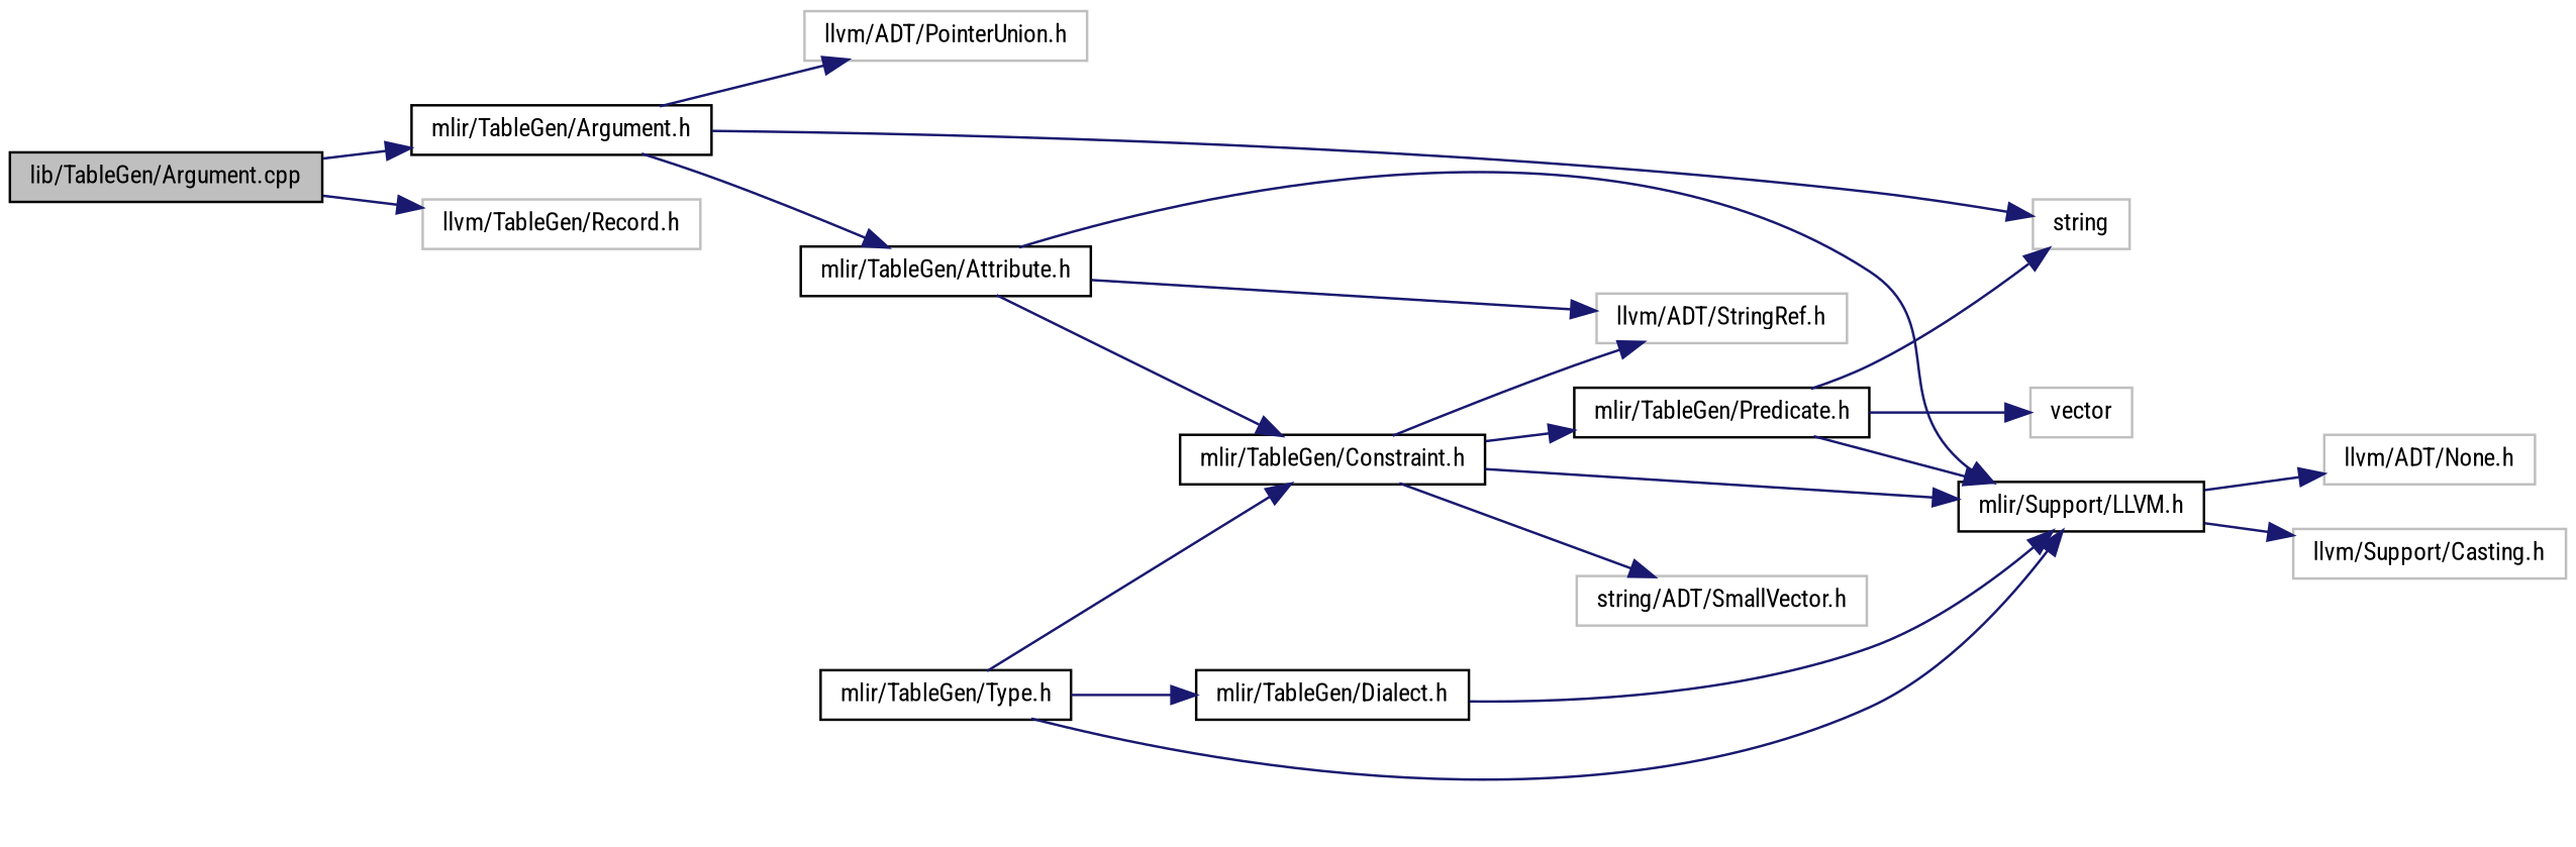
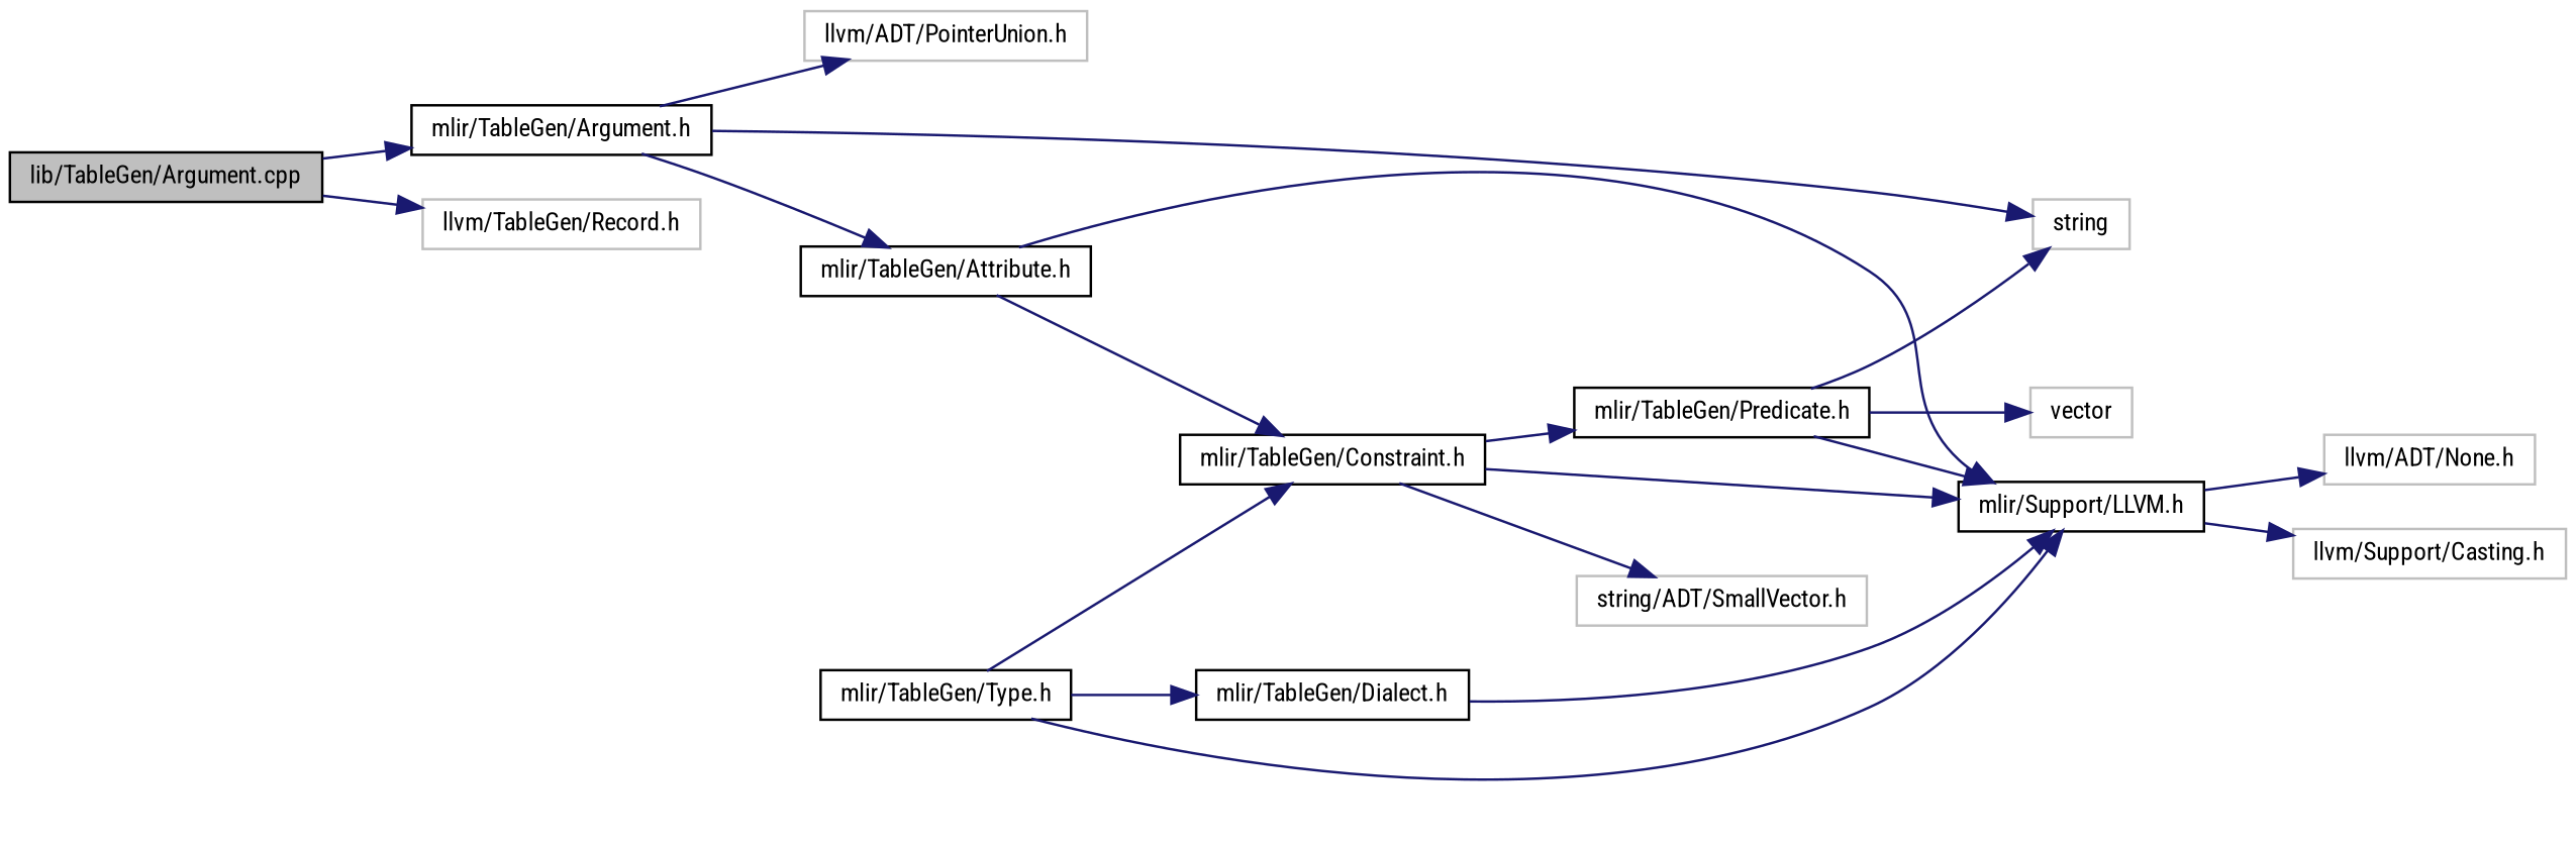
  digraph {
    fontname="Roboto Condensed"
    rankdir=LR
    node [color=black fontname="Roboto Condensed" fontsize=10 shape=record]
    edge [color=midnightblue fontname="Roboto Condensed" fontsize=10 labelfontname=Helvetica labelfontsize=10 style=solid]
    n1 [fillcolor=grey75 fontcolor=black height=0.2 label="lib/TableGen/Argument.cpp" style=filled width=0.4]
    n2 [height=0.2 label="mlir/TableGen/Argument.h" width=0.4]
    n3 [color=grey75 height=0.2 label="llvm/TableGen/Record.h" width=0.4]
    n4 [height=0.2 label="mlir/TableGen/Attribute.h" width=0.4]
    n5 [color=grey75 height=0.2 label=string width=0.4]
    n6 [color=grey75 height=0.2 label="llvm/ADT/PointerUnion.h" width=0.4]
    n7 [height=0.2 label="mlir/Support/LLVM.h" width=0.4]
    n8 [height=0.2 label="mlir/TableGen/Constraint.h" width=0.4]
-   n9 [color=grey75 height=0.2 label="llvm/ADT/StringRef.h" width=0.4]
    n10 [height=0.2 label="mlir/TableGen/Type.h" width=0.4]
    n11 [height=0.2 label="mlir/TableGen/Dialect.h" width=0.4]
    n12 [color=grey75 height=0.2 label="llvm/ADT/None.h" width=0.4]
    n13 [color=grey75 height=0.2 label="llvm/Support/Casting.h" width=0.4]
    n14 [height=0.2 label="mlir/TableGen/Predicate.h" width=0.4]
    n15 [color=grey75 height=0.2 label="string/ADT/SmallVector.h" width=0.4]
    n16 [color=grey75 height=0.2 label=vector width=0.4]
    n1 -> n2
    n1 -> n3
    n2 -> n4
    n2 -> n5
    n2 -> n6
    n4 -> n7
    n4 -> n8
-   n4 -> n9
    n7 -> n12
    n7 -> n13
    n8 -> n7
-   n8 -> n9
    n8 -> n14
    n8 -> n15
    n10 -> n7
    n10 -> n8
    n10 -> n11
    n11 -> n7
    n14 -> n5
    n14 -> n7
    n14 -> n16
  }
